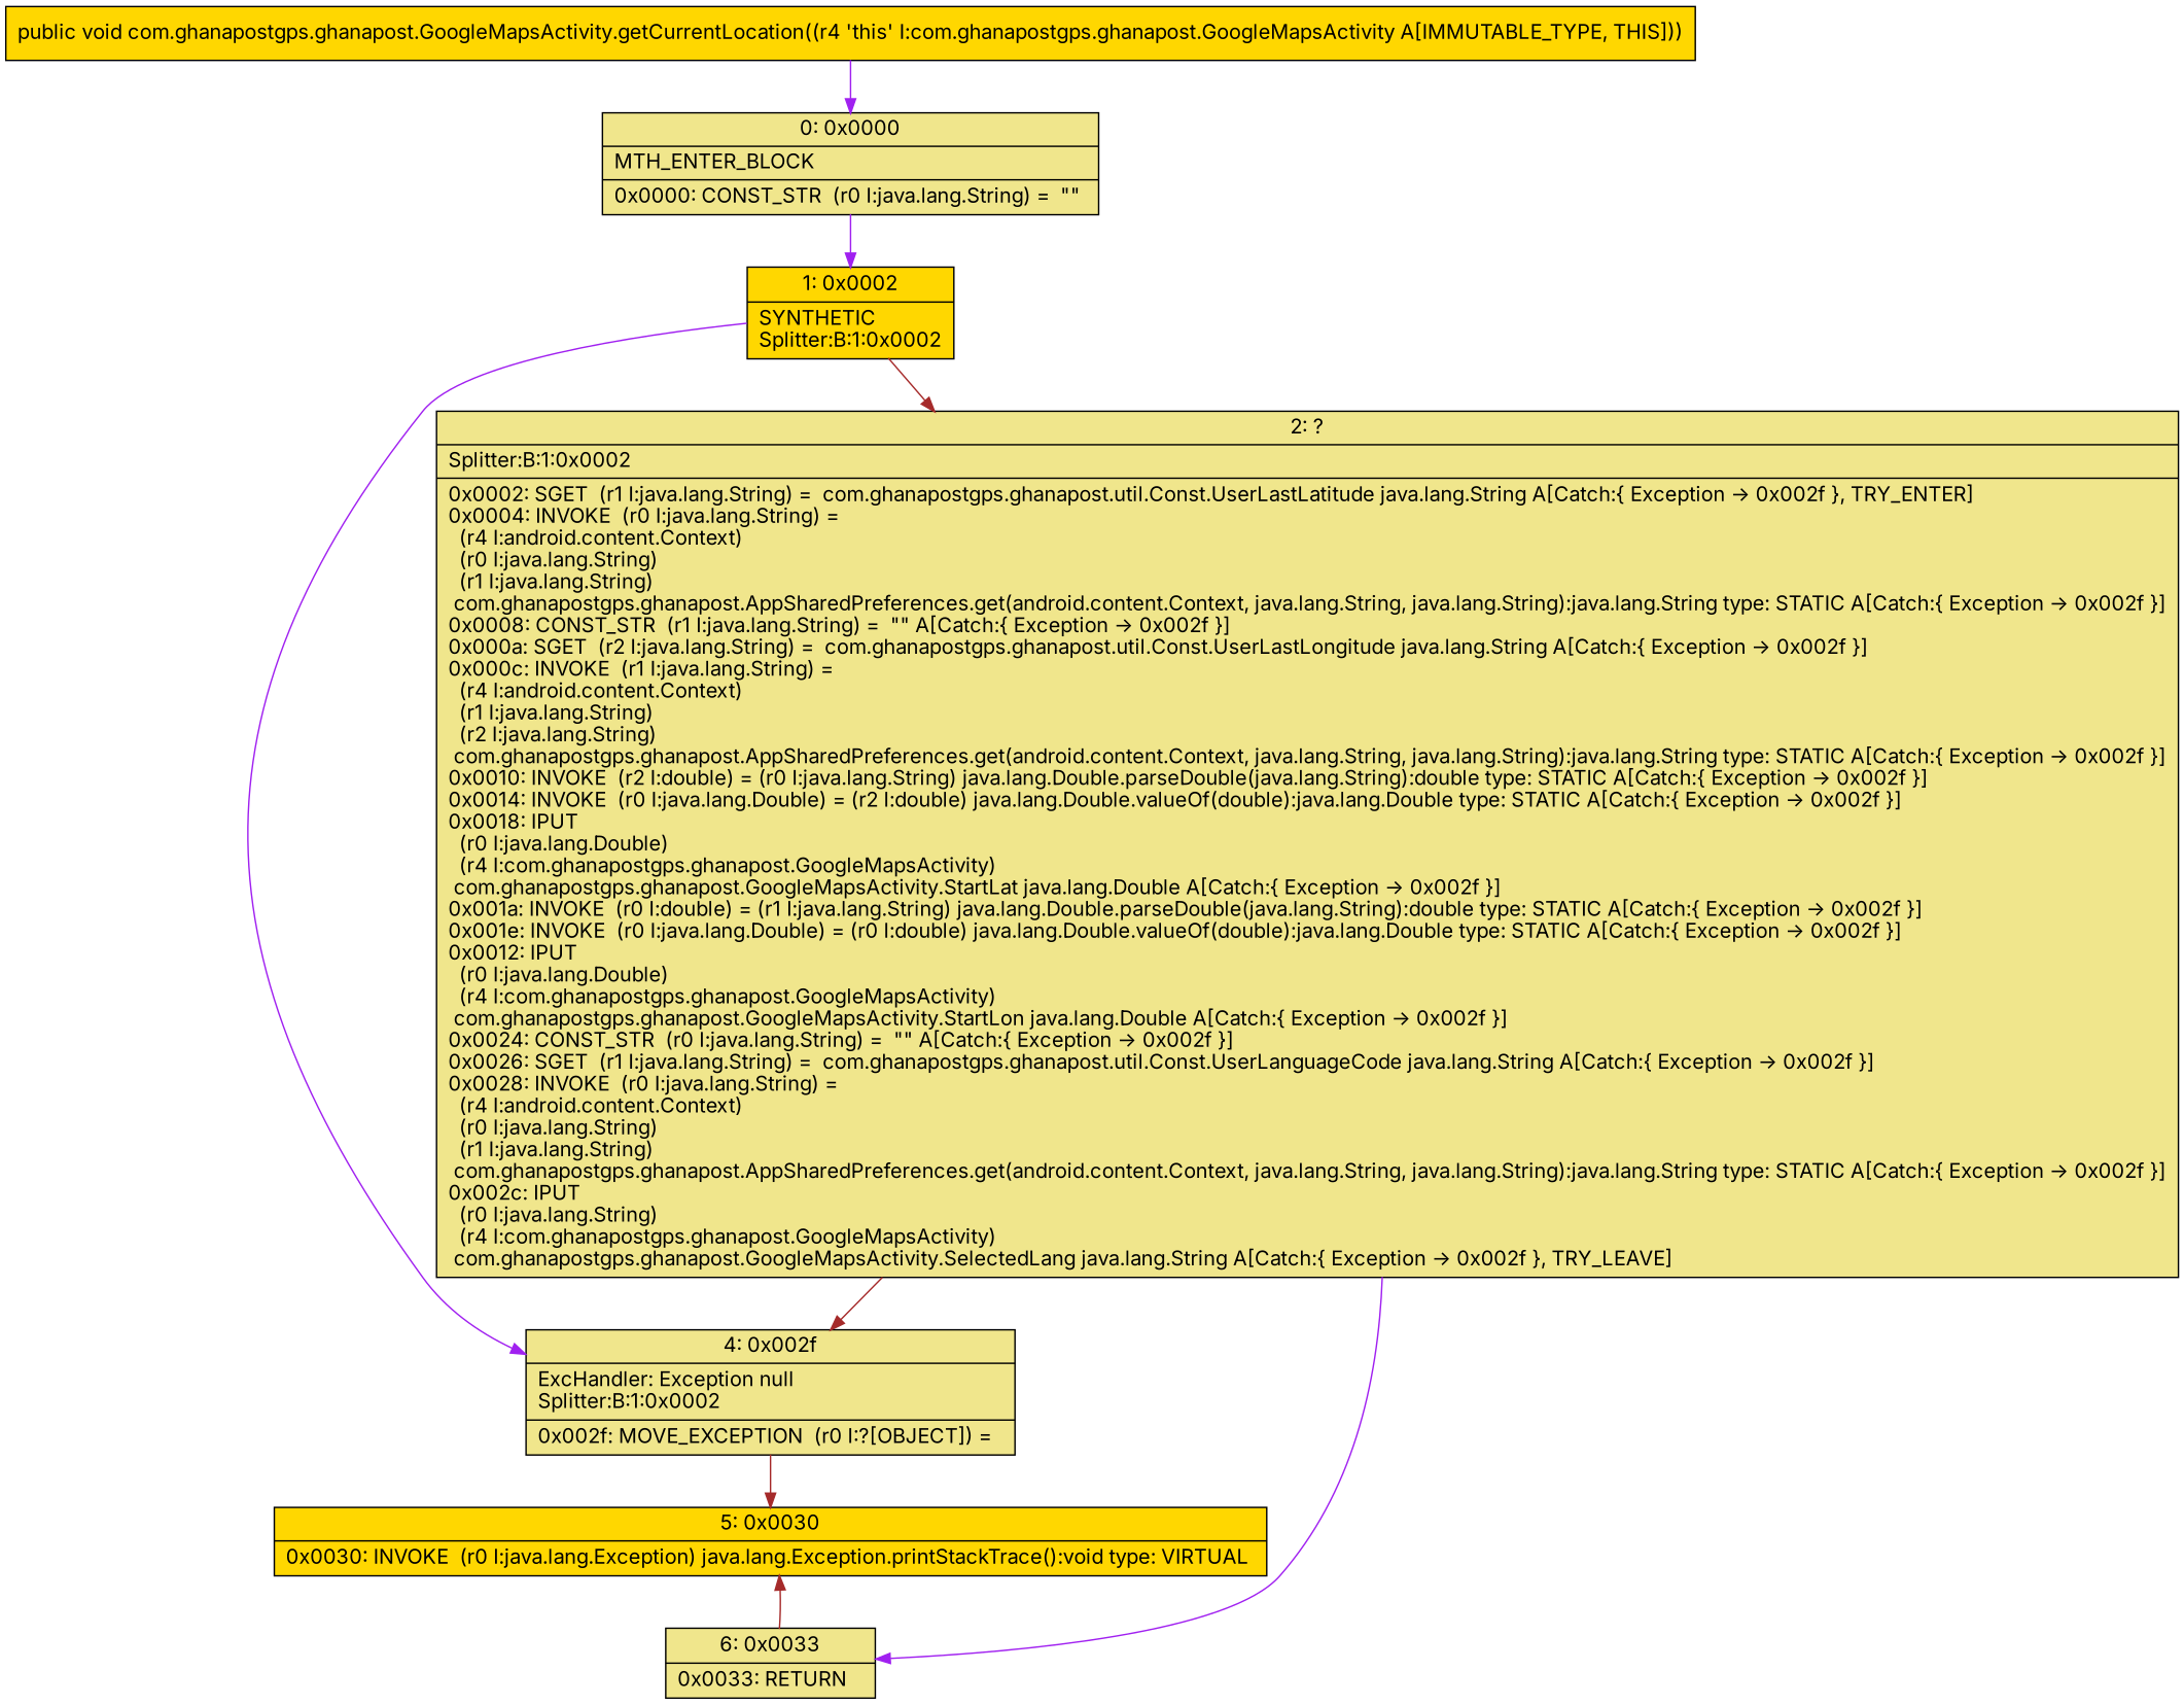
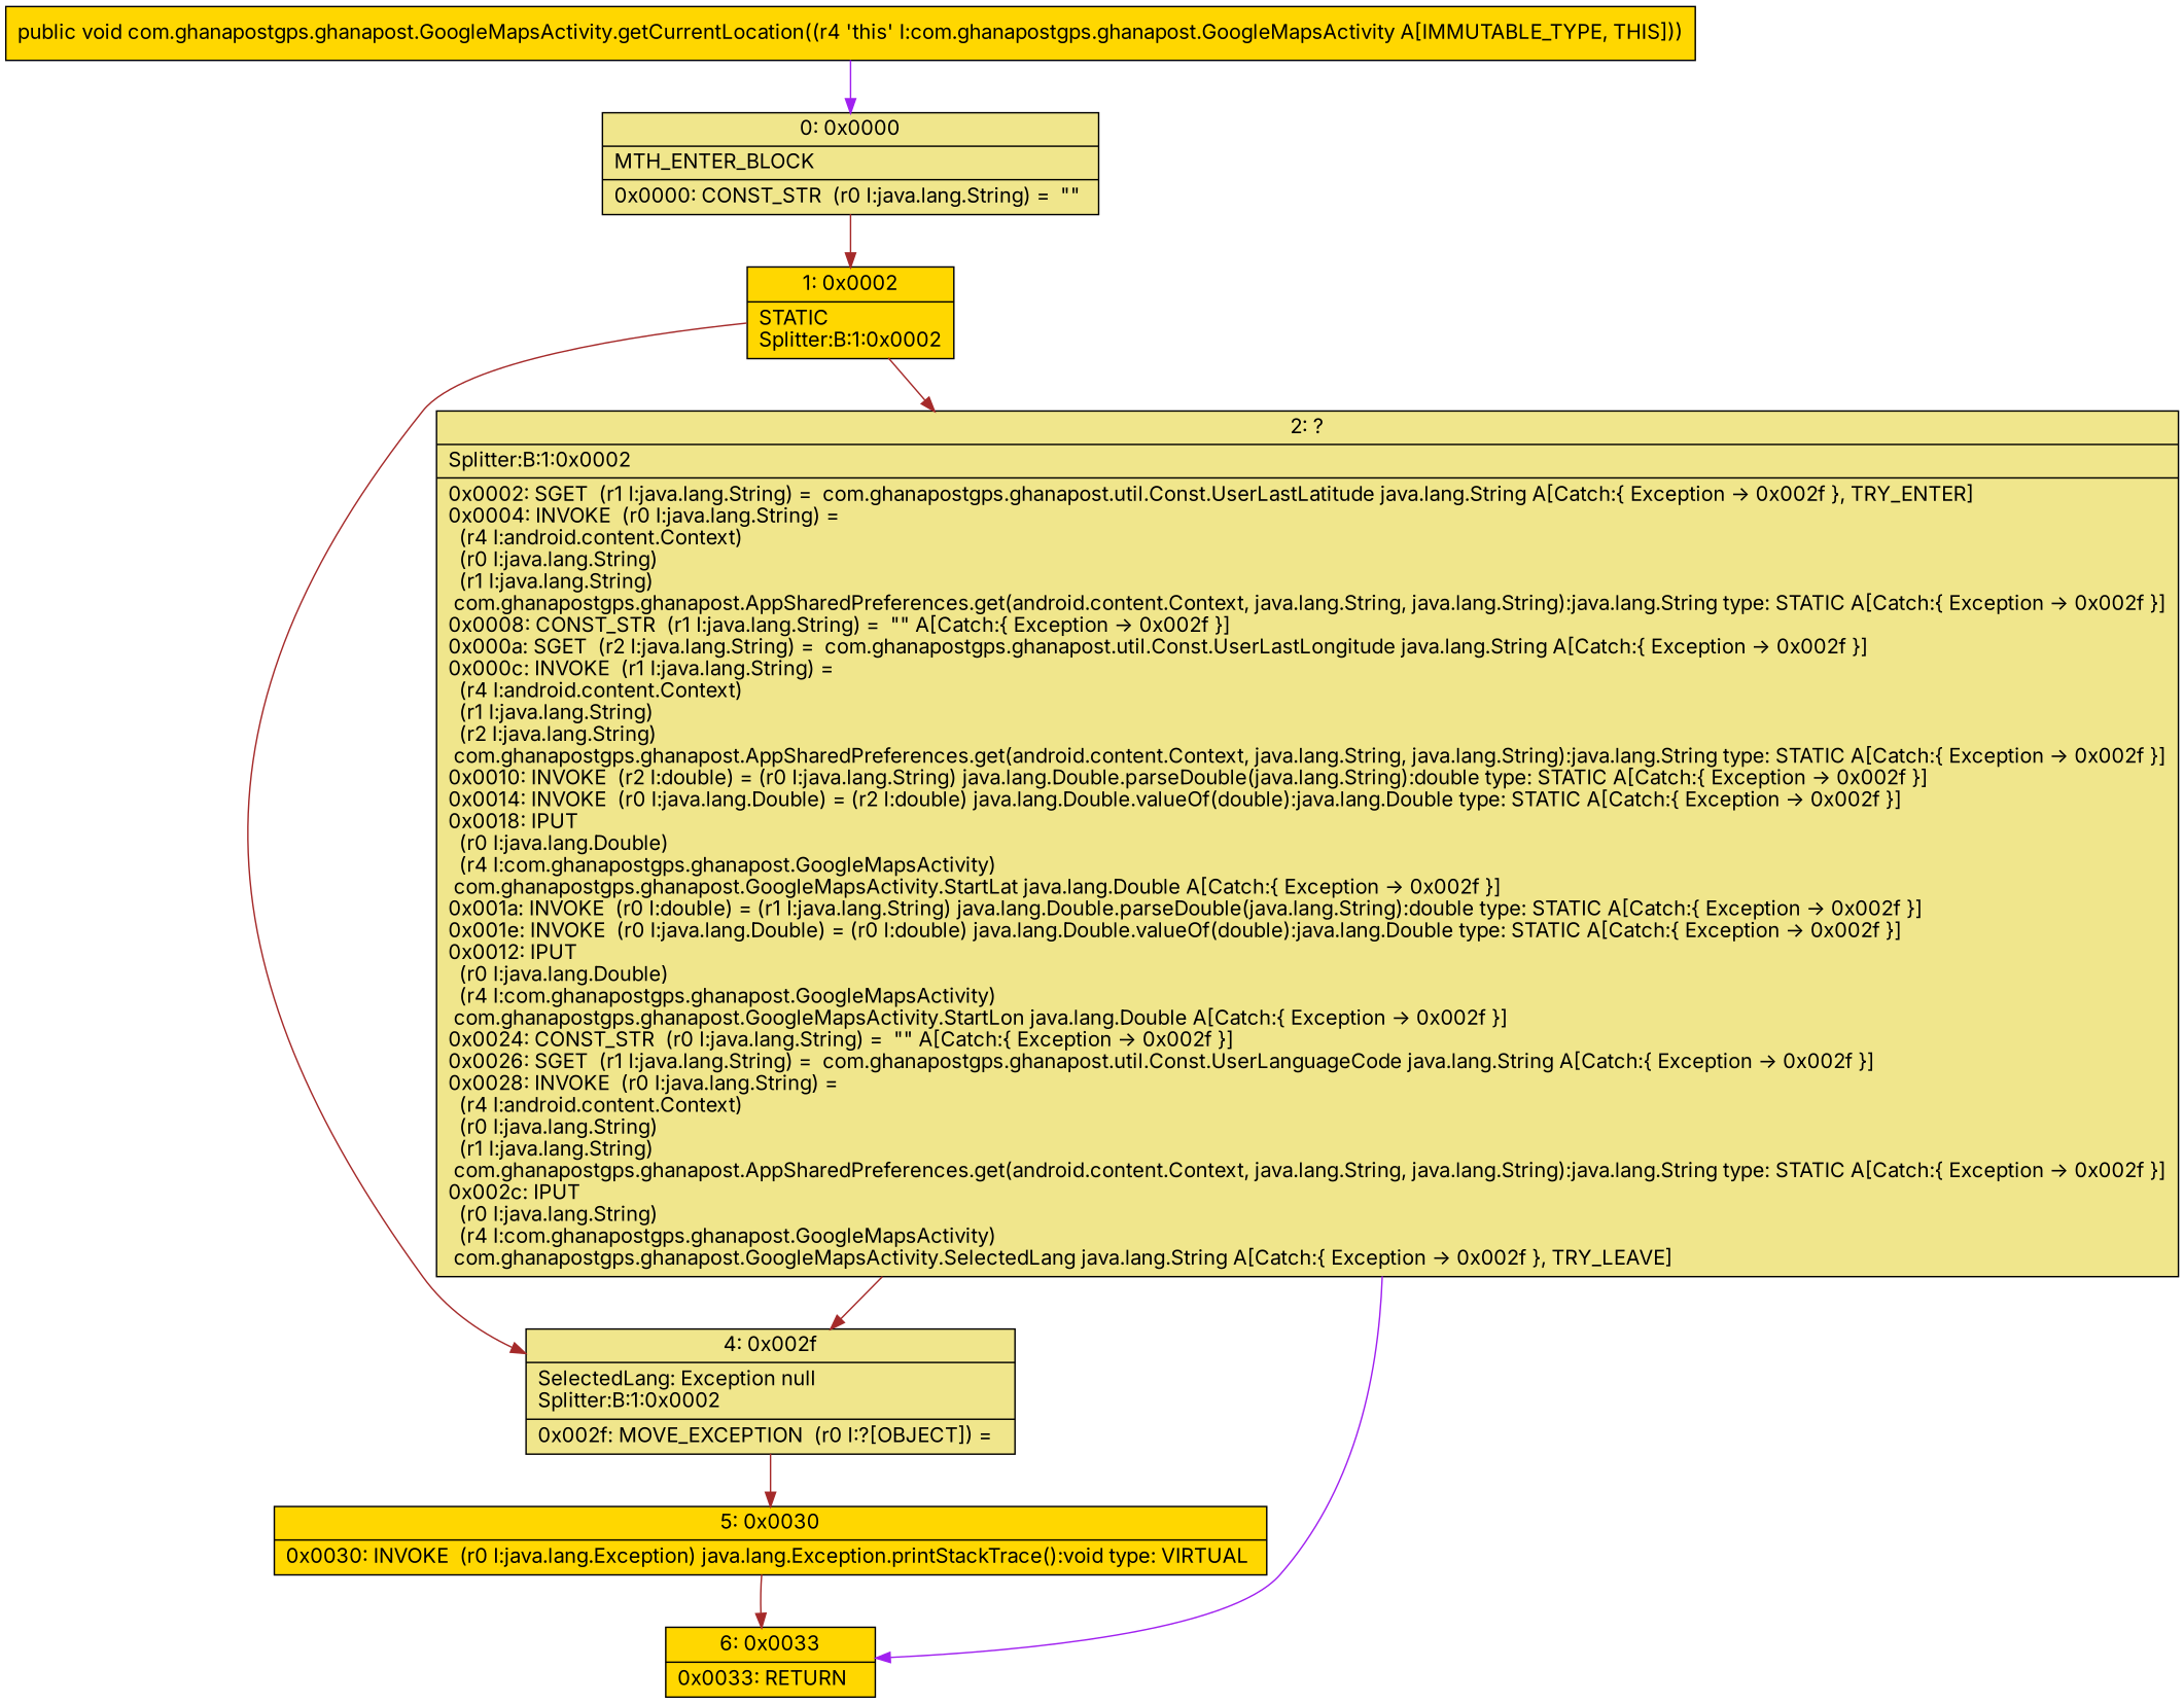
  digraph {
    fontname=Inter
    node [fillcolor=khaki fontname=Inter shape=record style=filled]
    edge [color=brown fontname=Inter]
    n1 [label="{0\:\ 0x0000|MTH_ENTER_BLOCK\l|0x0000: CONST_STR  (r0 I:java.lang.String) =  \"\" \l}"]
-   n2 [fillcolor=gold label="{1\:\ 0x0002|SYNTHETIC\lSplitter:B:1:0x0002\l}"]
+   n2 [fillcolor=gold label="{1\:\ 0x0002|STATIC\lSplitter:B:1:0x0002\l}"]
    n3 [label="{2\:\ ?|Splitter:B:1:0x0002\l|0x0002: SGET  (r1 I:java.lang.String) =  com.ghanapostgps.ghanapost.util.Const.UserLastLatitude java.lang.String A[Catch:\{ Exception \-\> 0x002f \}, TRY_ENTER]\l0x0004: INVOKE  (r0 I:java.lang.String) = \l  (r4 I:android.content.Context)\l  (r0 I:java.lang.String)\l  (r1 I:java.lang.String)\l com.ghanapostgps.ghanapost.AppSharedPreferences.get(android.content.Context, java.lang.String, java.lang.String):java.lang.String type: STATIC A[Catch:\{ Exception \-\> 0x002f \}]\l0x0008: CONST_STR  (r1 I:java.lang.String) =  \"\" A[Catch:\{ Exception \-\> 0x002f \}]\l0x000a: SGET  (r2 I:java.lang.String) =  com.ghanapostgps.ghanapost.util.Const.UserLastLongitude java.lang.String A[Catch:\{ Exception \-\> 0x002f \}]\l0x000c: INVOKE  (r1 I:java.lang.String) = \l  (r4 I:android.content.Context)\l  (r1 I:java.lang.String)\l  (r2 I:java.lang.String)\l com.ghanapostgps.ghanapost.AppSharedPreferences.get(android.content.Context, java.lang.String, java.lang.String):java.lang.String type: STATIC A[Catch:\{ Exception \-\> 0x002f \}]\l0x0010: INVOKE  (r2 I:double) = (r0 I:java.lang.String) java.lang.Double.parseDouble(java.lang.String):double type: STATIC A[Catch:\{ Exception \-\> 0x002f \}]\l0x0014: INVOKE  (r0 I:java.lang.Double) = (r2 I:double) java.lang.Double.valueOf(double):java.lang.Double type: STATIC A[Catch:\{ Exception \-\> 0x002f \}]\l0x0018: IPUT  \l  (r0 I:java.lang.Double)\l  (r4 I:com.ghanapostgps.ghanapost.GoogleMapsActivity)\l com.ghanapostgps.ghanapost.GoogleMapsActivity.StartLat java.lang.Double A[Catch:\{ Exception \-\> 0x002f \}]\l0x001a: INVOKE  (r0 I:double) = (r1 I:java.lang.String) java.lang.Double.parseDouble(java.lang.String):double type: STATIC A[Catch:\{ Exception \-\> 0x002f \}]\l0x001e: INVOKE  (r0 I:java.lang.Double) = (r0 I:double) java.lang.Double.valueOf(double):java.lang.Double type: STATIC A[Catch:\{ Exception \-\> 0x002f \}]\l0x0012: IPUT  \l  (r0 I:java.lang.Double)\l  (r4 I:com.ghanapostgps.ghanapost.GoogleMapsActivity)\l com.ghanapostgps.ghanapost.GoogleMapsActivity.StartLon java.lang.Double A[Catch:\{ Exception \-\> 0x002f \}]\l0x0024: CONST_STR  (r0 I:java.lang.String) =  \"\" A[Catch:\{ Exception \-\> 0x002f \}]\l0x0026: SGET  (r1 I:java.lang.String) =  com.ghanapostgps.ghanapost.util.Const.UserLanguageCode java.lang.String A[Catch:\{ Exception \-\> 0x002f \}]\l0x0028: INVOKE  (r0 I:java.lang.String) = \l  (r4 I:android.content.Context)\l  (r0 I:java.lang.String)\l  (r1 I:java.lang.String)\l com.ghanapostgps.ghanapost.AppSharedPreferences.get(android.content.Context, java.lang.String, java.lang.String):java.lang.String type: STATIC A[Catch:\{ Exception \-\> 0x002f \}]\l0x002c: IPUT  \l  (r0 I:java.lang.String)\l  (r4 I:com.ghanapostgps.ghanapost.GoogleMapsActivity)\l com.ghanapostgps.ghanapost.GoogleMapsActivity.SelectedLang java.lang.String A[Catch:\{ Exception \-\> 0x002f \}, TRY_LEAVE]\l}"]
-   n4 [label="{4\:\ 0x002f|ExcHandler: Exception null\lSplitter:B:1:0x0002\l|0x002f: MOVE_EXCEPTION  (r0 I:?[OBJECT]) =  \l}"]
-   n5 [label="{6\:\ 0x0033|0x0033: RETURN   \l}"]
+   n4 [label="{4\:\ 0x002f|SelectedLang: Exception null\lSplitter:B:1:0x0002\l|0x002f: MOVE_EXCEPTION  (r0 I:?[OBJECT]) =  \l}"]
+   n5 [fillcolor=gold label="{6\:\ 0x0033|0x0033: RETURN   \l}"]
    n6 [fillcolor=gold label="{5\:\ 0x0030|0x0030: INVOKE  (r0 I:java.lang.Exception) java.lang.Exception.printStackTrace():void type: VIRTUAL \l}"]
    n7 [fillcolor=gold label="{public void com.ghanapostgps.ghanapost.GoogleMapsActivity.getCurrentLocation((r4 'this' I:com.ghanapostgps.ghanapost.GoogleMapsActivity A[IMMUTABLE_TYPE, THIS])) }"]
-   n1 -> n2 [color=purple]
+   n1 -> n2
    n2 -> n3
-   n2 -> n4 [color=purple]
+   n2 -> n4
    n3 -> n4
    n3 -> n5 [color=purple]
    n4 -> n6
-   n5 -> n6
+   n6 -> n5
    n7 -> n1 [color=purple]
  }
